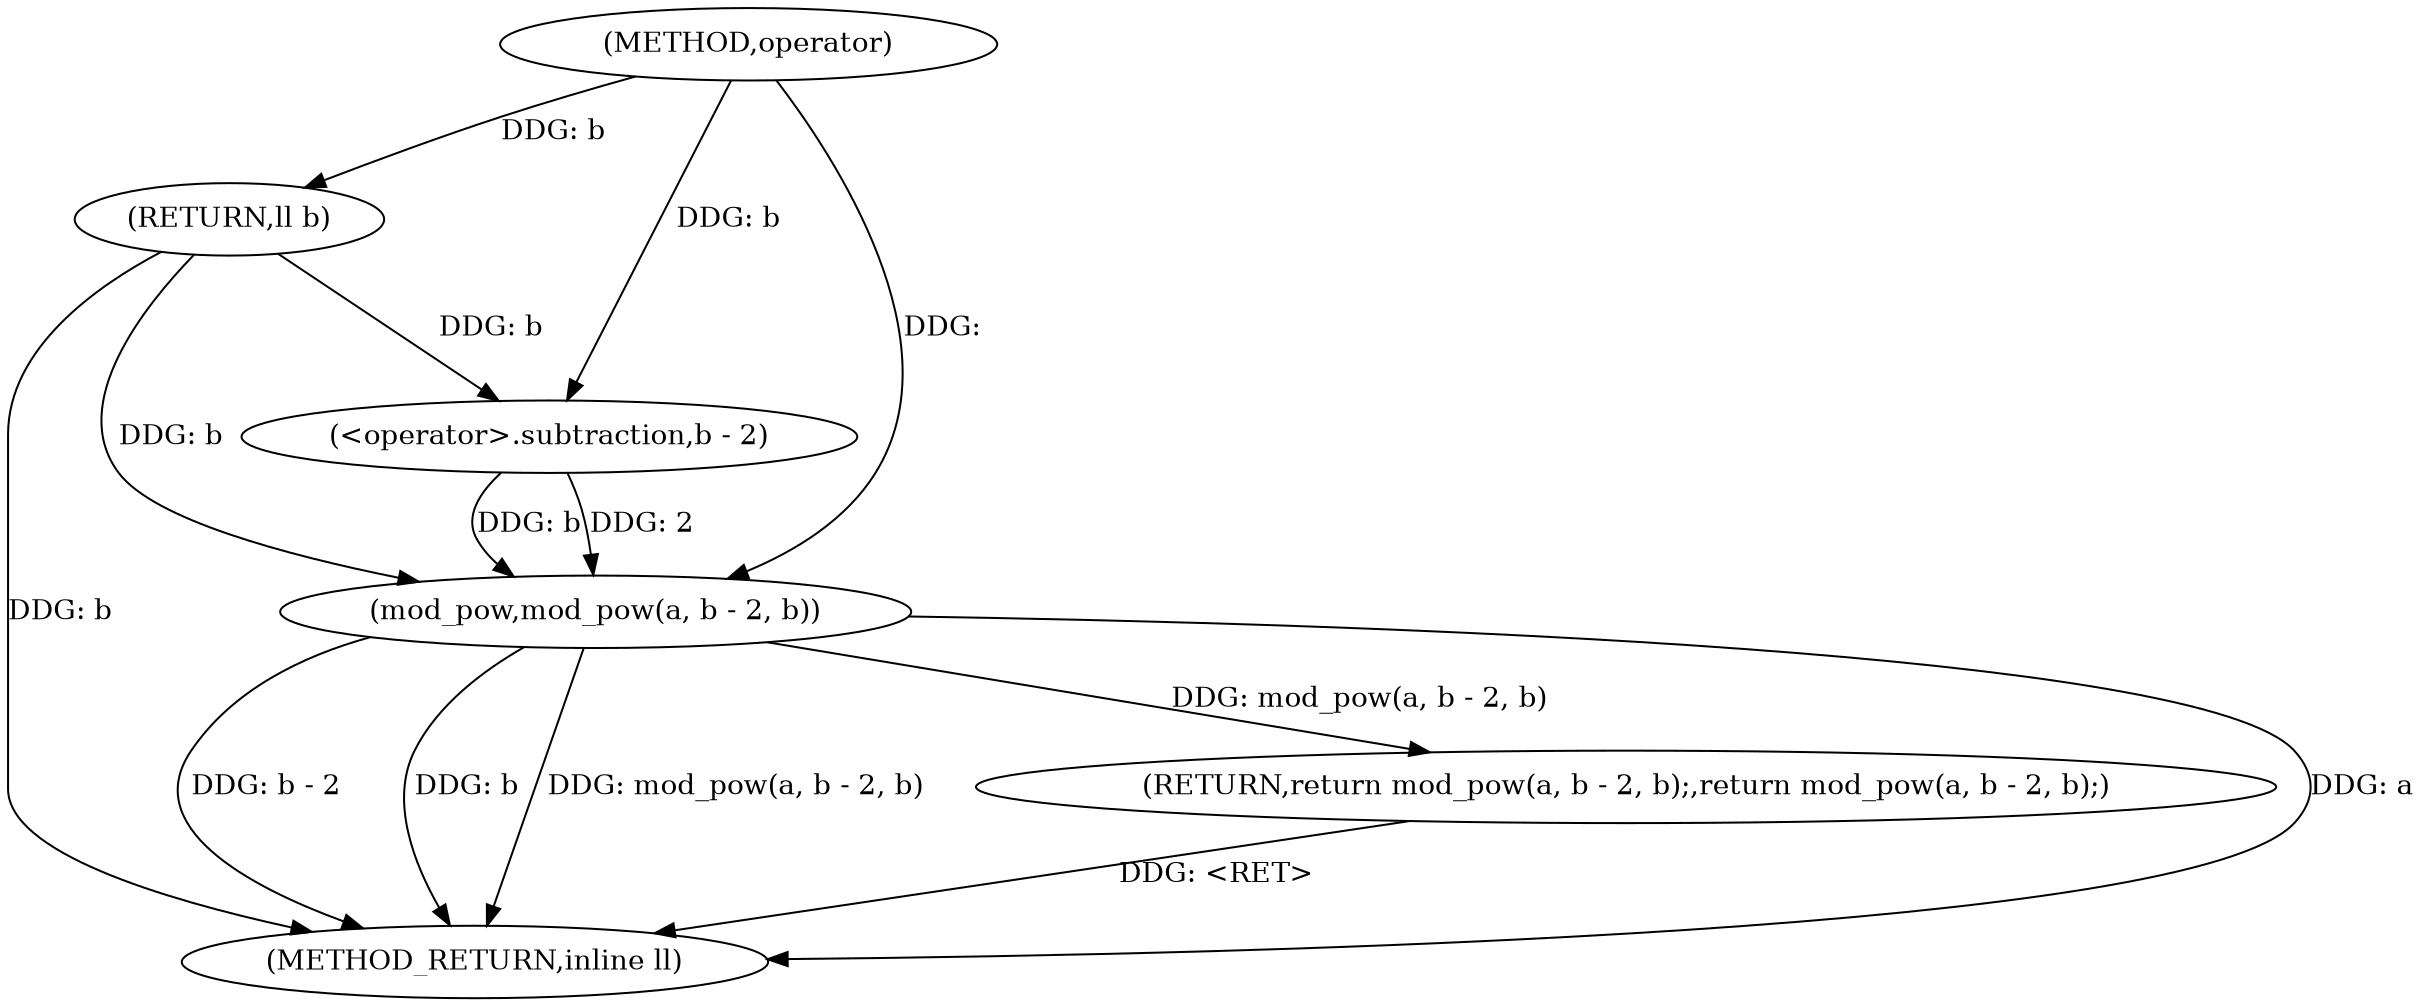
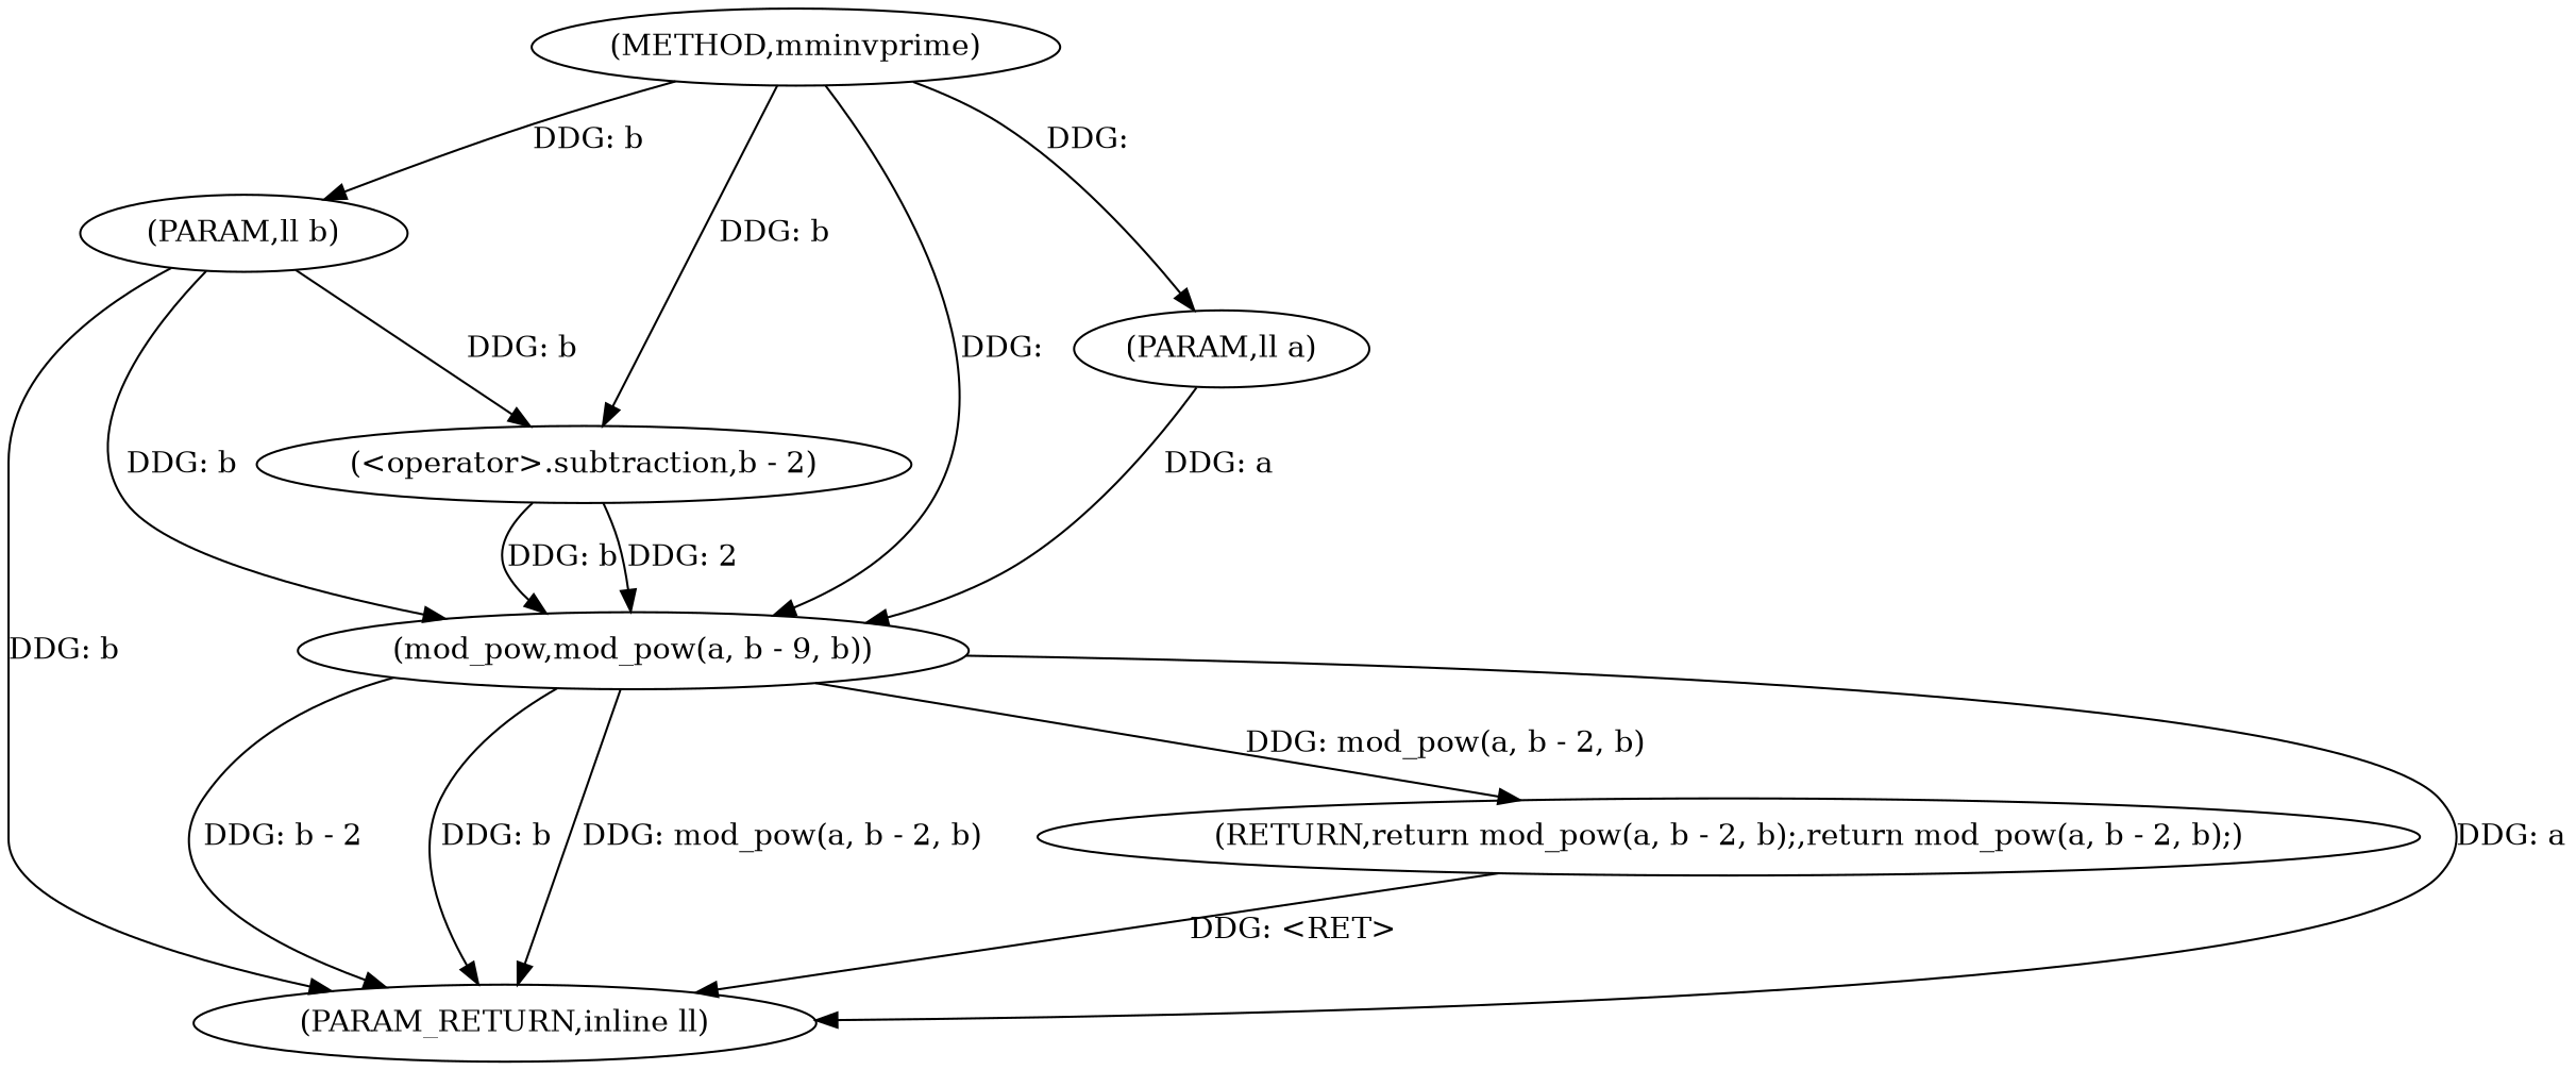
  digraph {
-   n1 [label="(METHOD,operator)"]
-   n3 [label="(RETURN,ll b)"]
-   n4 [label="(mod_pow,mod_pow(a, b - 2, b))"]
+   n1 [label="(METHOD,mminvprime)"]
+   n2 [label="(PARAM,ll a)"]
+   n3 [label="(PARAM,ll b)"]
+   n4 [label="(mod_pow,mod_pow(a, b - 9, b))"]
    n5 [label="(<operator>.subtraction,b - 2)"]
-   n6 [label="(METHOD_RETURN,inline ll)"]
+   n6 [label="(PARAM_RETURN,inline ll)"]
    n7 [label="(RETURN,return mod_pow(a, b - 2, b);,return mod_pow(a, b - 2, b);)"]
+   n1 -> n2 [label="DDG: "]
    n1 -> n3 [label="DDG: b"]
    n1 -> n4 [label="DDG: "]
    n1 -> n5 [label="DDG: b"]
+   n2 -> n4 [label="DDG: a"]
    n3 -> n4 [label="DDG: b"]
    n3 -> n5 [label="DDG: b"]
    n3 -> n6 [label="DDG: b"]
    n4 -> n6 [label="DDG: a"]
    n4 -> n6 [label="DDG: b - 2"]
    n4 -> n6 [label="DDG: b"]
    n4 -> n6 [label="DDG: mod_pow(a, b - 2, b)"]
    n4 -> n7 [label="DDG: mod_pow(a, b - 2, b)"]
    n5 -> n4 [label="DDG: b"]
    n5 -> n4 [label="DDG: 2"]
    n7 -> n6 [label="DDG: <RET>"]
  }
